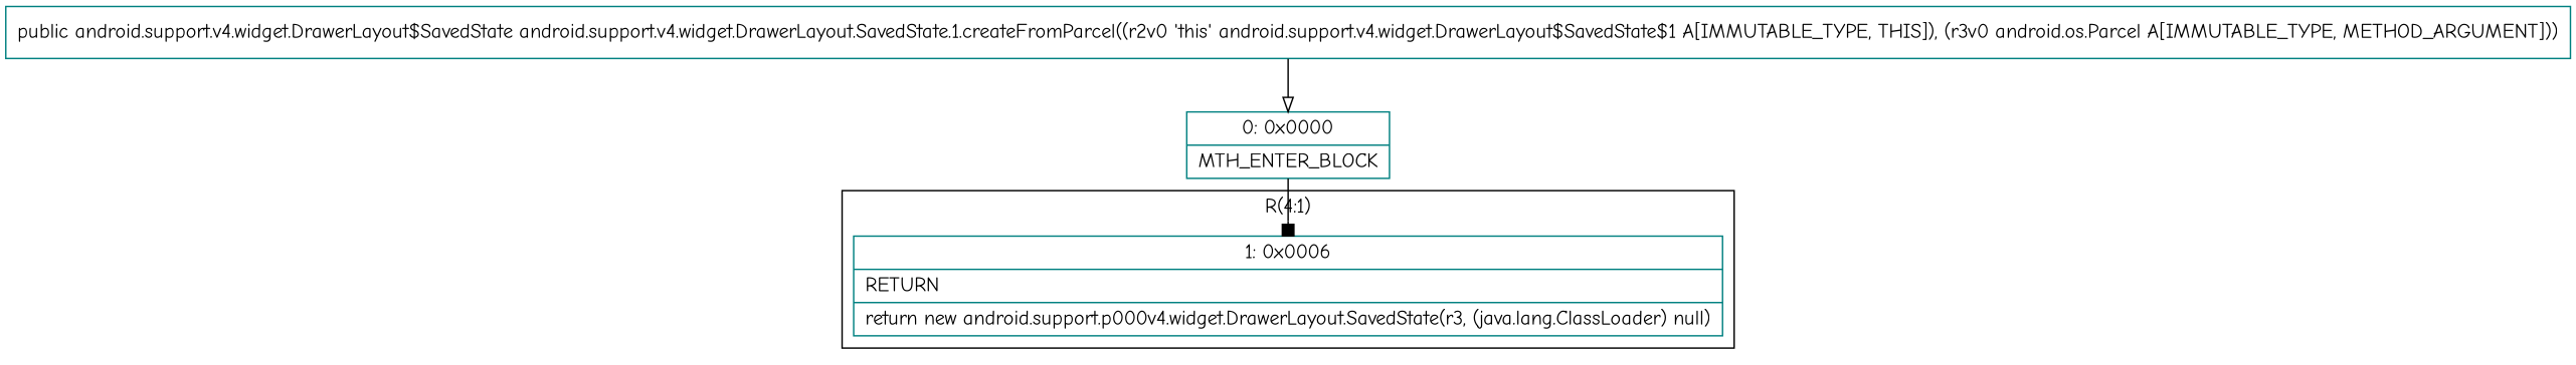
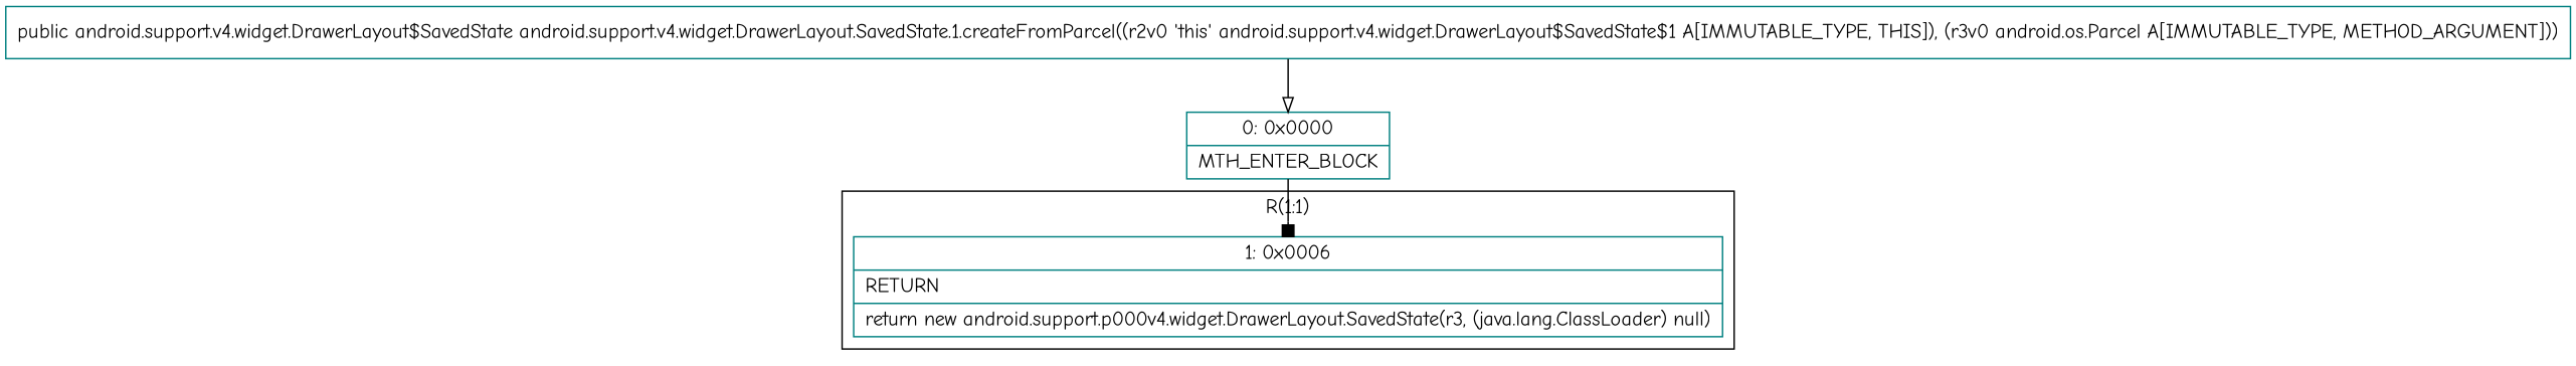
  digraph {
    fontname="Comic Neue"
    node [color=teal shape=record fontname="Comic Neue"]
    edge [fontname="Comic Neue"]
    n1 [label="{1\:\ 0x0006|RETURN\l|return new android.support.p000v4.widget.DrawerLayout.SavedState(r3, (java.lang.ClassLoader) null)\l}"]
    n2 [label="{0\:\ 0x0000|MTH_ENTER_BLOCK\l}"]
    n3 [label="{public android.support.v4.widget.DrawerLayout$SavedState android.support.v4.widget.DrawerLayout.SavedState.1.createFromParcel((r2v0 'this' android.support.v4.widget.DrawerLayout$SavedState$1 A[IMMUTABLE_TYPE, THIS]), (r3v0 android.os.Parcel A[IMMUTABLE_TYPE, METHOD_ARGUMENT])) }"]
    subgraph cluster_1 {
-     label="R(4:1)"
+     label="R(1:1)"
      n1
    }
    n2 -> n1 [arrowhead=box]
    n3 -> n2 [arrowhead=onormal]
  }
